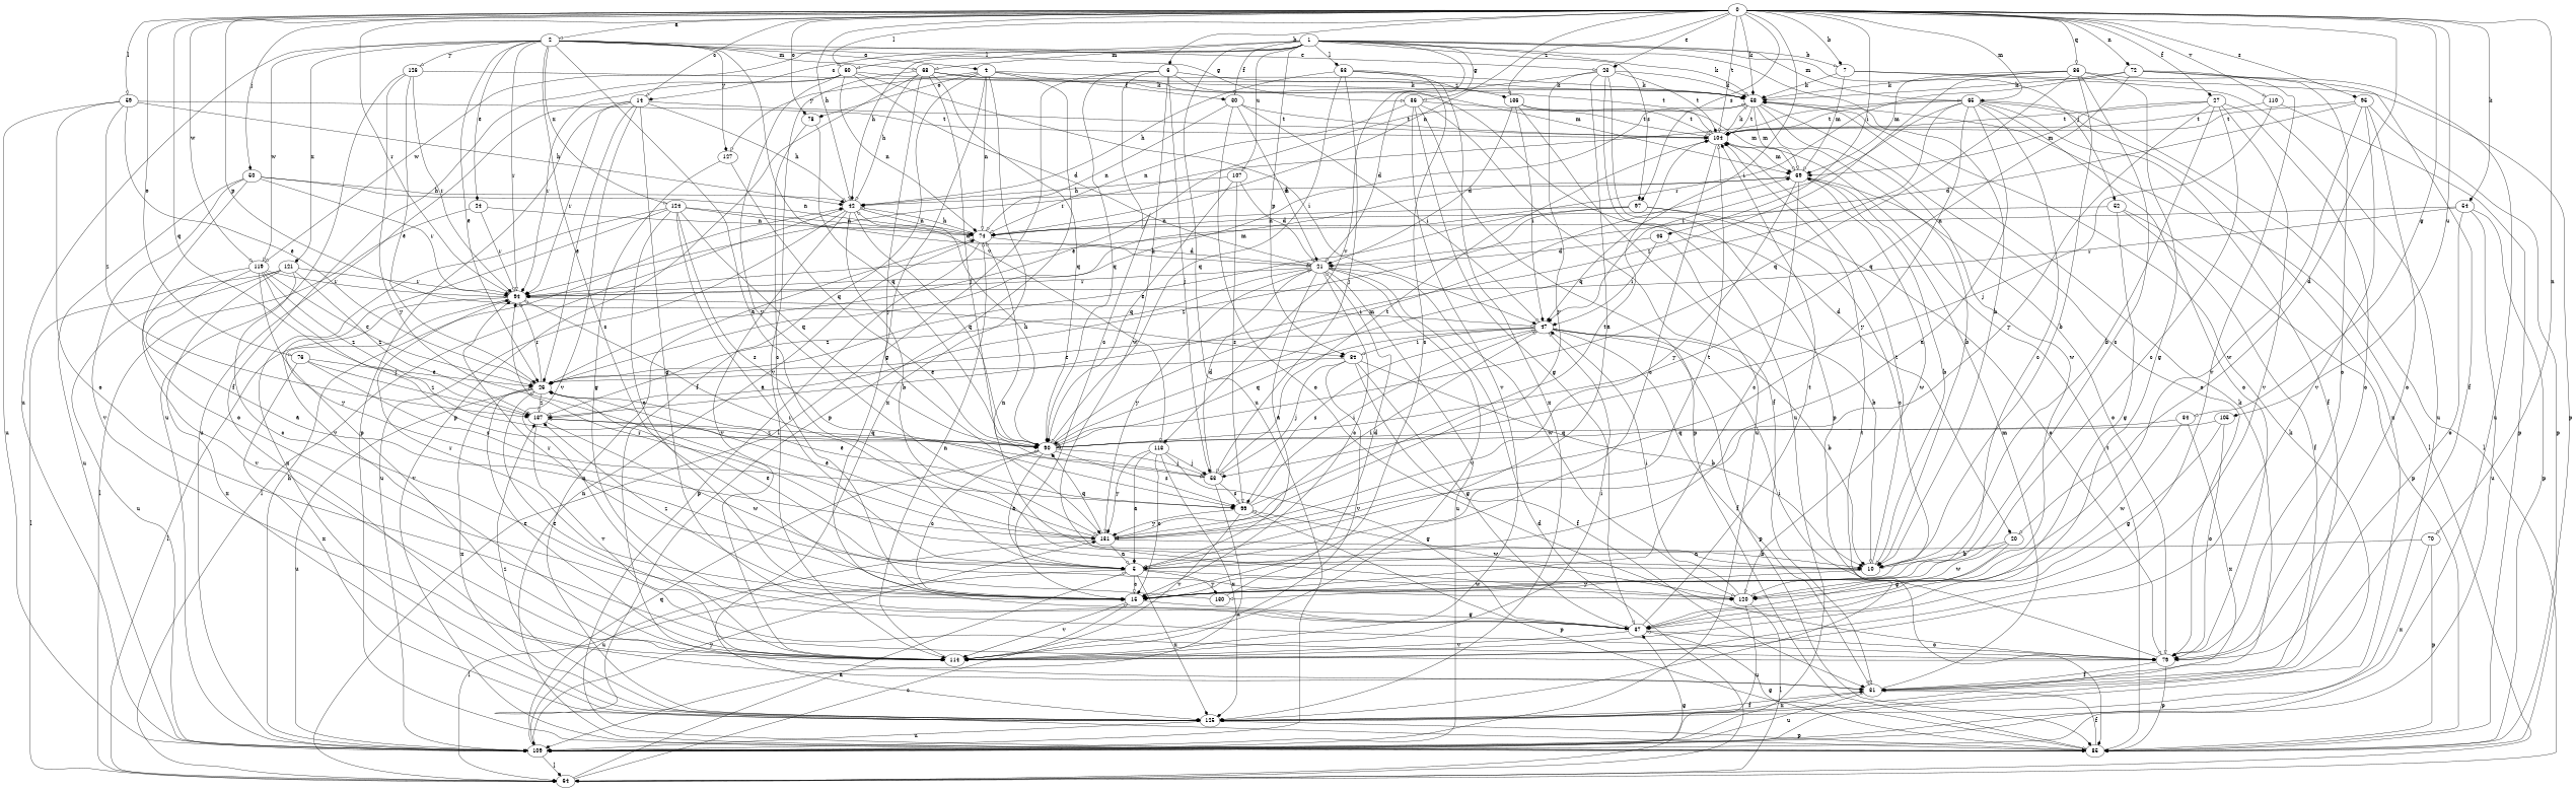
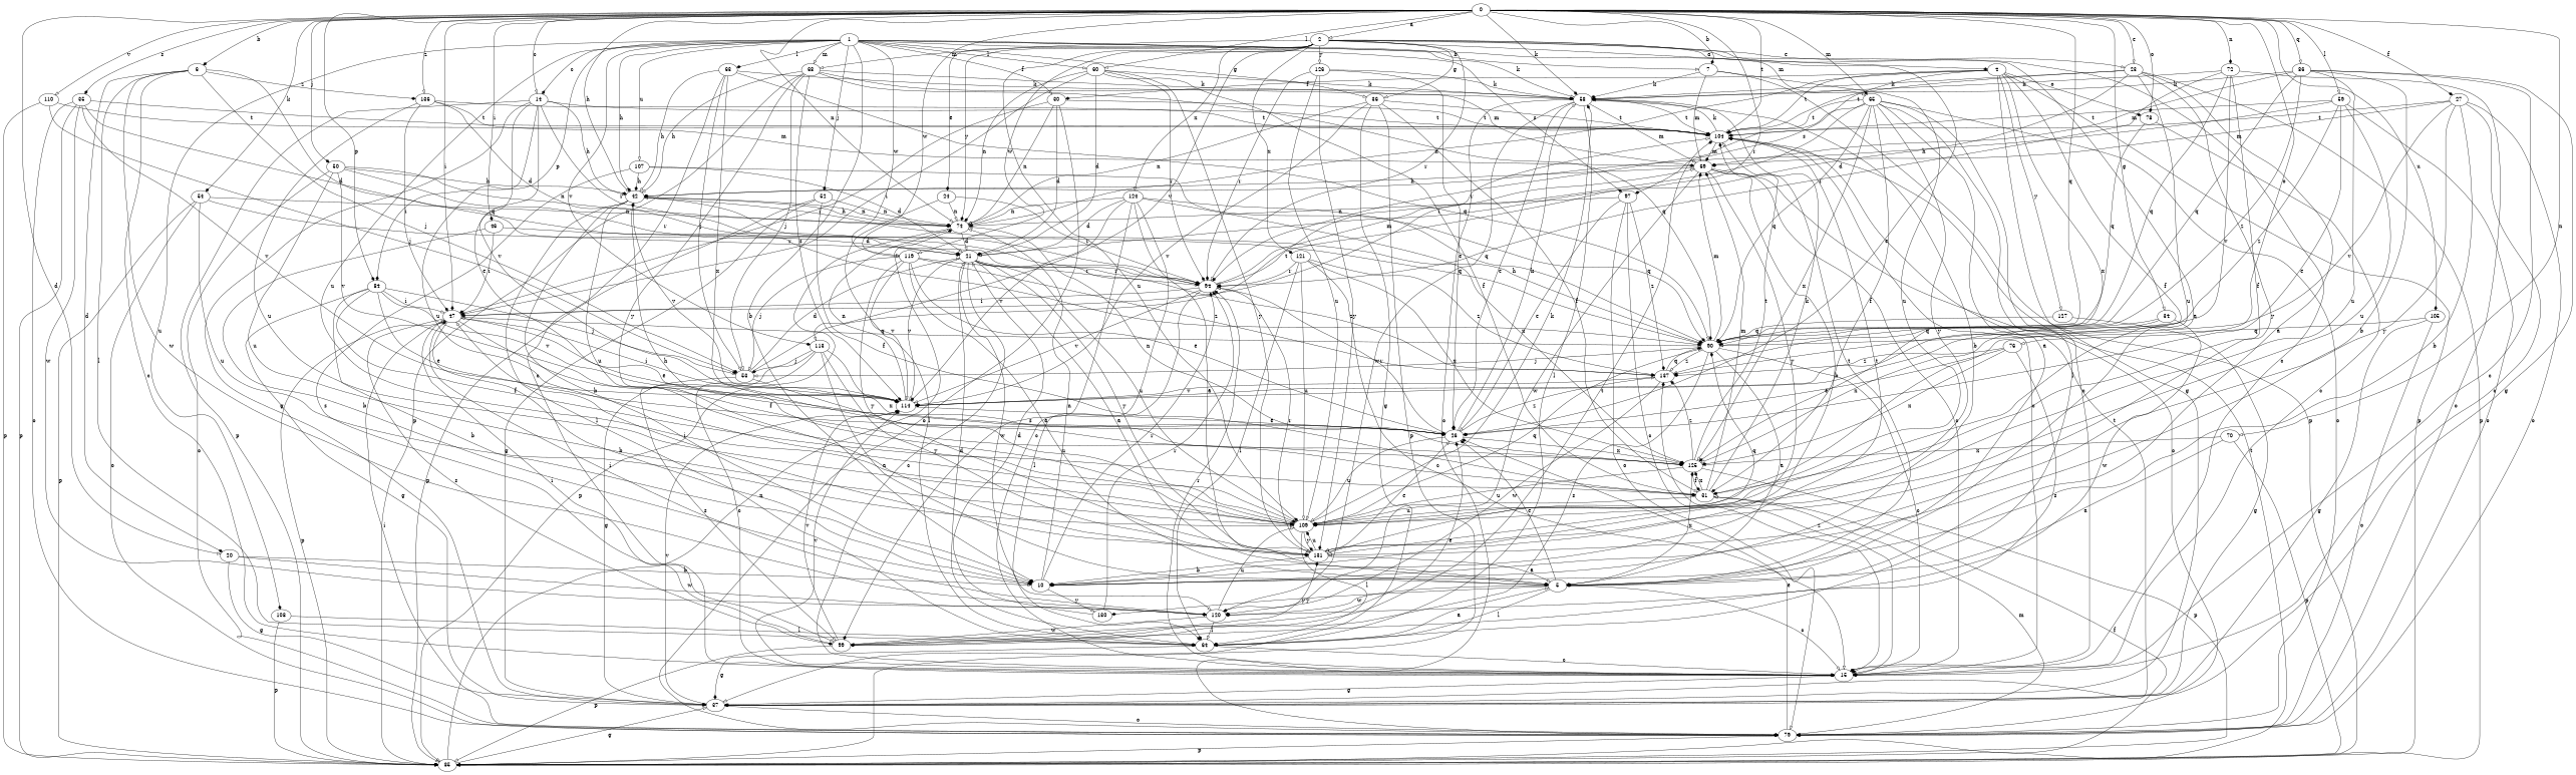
  strict digraph {
    edge [arrowhead=diamond]
    0
    2
    6
    7
    14
    20
    23
    27
    34
    42
    46
    47
    50
    54
    58
    59
    60
    65
    70
    72
    74
    76
    78
    84
    86
    90
    94
-   95
+   95 [label=35]
    97
    104
    105
    110
    119
    136
    36
    68
    109
    113
    4
    5
    15
    24
    26
    121
    124
    126
    127
    64
    120
    53
    85
    69
    37
    114
    10
    21
    131
    79
    125
    31
    99
    137
    1
    30
    52
    63
    107
+   108
    130
    0 -> 2 [arrowhead=onormal label=a]
    0 -> 6 [label=b]
    0 -> 7 [label=b]
    0 -> 14 [arrowhead=onormal label=c]
    0 -> 20 [arrowhead=onormal label=d]
-   0 -> 23 [label=e]
+   0 -> 23 [arrowhead=onormal label=e]
    0 -> 27 [label=f]
    0 -> 34 [arrowhead=onormal label=g]
    0 -> 42 [arrowhead=onormal label=h]
    0 -> 46 [label=i]
    0 -> 47 [label=i]
    0 -> 50 [label=j]
    0 -> 54 [label=k]
    0 -> 58 [label=k]
    0 -> 59 [arrowhead=onormal label=l]
    0 -> 60 [arrowhead=onormal label=l]
    0 -> 65 [label=m]
    0 -> 70 [arrowhead=onormal label=n]
    0 -> 72 [label=n]
    0 -> 74 [arrowhead=onormal label=n]
    0 -> 76 [arrowhead=onormal label=o]
    0 -> 78 [label=o]
    0 -> 84 [label=p]
    0 -> 86 [arrowhead=onormal label=q]
    0 -> 90 [label=q]
    0 -> 94 [arrowhead=onormal label=r]
    0 -> 95 [label=s]
-   0 -> 97 [label=s]
+   4 -> 97 [label=s]
    0 -> 104 [arrowhead=onormal label=t]
    0 -> 105 [label=u]
    0 -> 110 [arrowhead=onormal label=v]
    0 -> 119 [arrowhead=onormal label=w]
    0 -> 136 [arrowhead=onormal label=z]
    2 -> 23 [arrowhead=onormal label=e]
    2 -> 94 [arrowhead=onormal label=r]
    2 -> 119 [arrowhead=onormal label=w]
    2 -> 36 [arrowhead=onormal label=g]
    2 -> 68 [arrowhead=onormal label=m]
    2 -> 109 [label=u]
    2 -> 113 [arrowhead=onormal label=v]
    2 -> 4 [label=a]
    2 -> 5 [label=a]
    2 -> 15 [label=c]
    2 -> 24 [label=e]
    2 -> 26 [label=e]
    2 -> 121 [label=x]
    2 -> 124 [arrowhead=onormal label=x]
    2 -> 126 [arrowhead=onormal label=y]
-   2 -> 127 [label=y]
+   2 -> 74 [label=y]
    6 -> 20 [label=d]
    6 -> 90 [label=q]
    6 -> 136 [label=z]
    6 -> 15 [arrowhead=onormal label=c]
    6 -> 64 [label=l]
    6 -> 120 [label=w]
    6 -> 53 [label=j]
    7 -> 58 [label=k]
    7 -> 109 [arrowhead=onormal label=u]
    7 -> 85 [arrowhead=onormal label=p]
    7 -> 69 [arrowhead=onormal label=m]
    14 -> 42 [arrowhead=onormal label=h]
    14 -> 94 [label=r]
    14 -> 104 [label=t]
    14 -> 109 [arrowhead=onormal label=u]
    14 -> 26 [label=e]
    14 -> 85 [arrowhead=onormal label=p]
    14 -> 37 [arrowhead=onormal label=g]
    14 -> 114 [arrowhead=onormal label=v]
    20 -> 120 [arrowhead=onormal label=w]
    20 -> 37 [arrowhead=onormal label=g]
    20 -> 10 [arrowhead=onormal label=b]
    23 -> 58 [label=k]
    23 -> 104 [label=t]
    23 -> 109 [label=u]
    23 -> 5 [arrowhead=onormal label=a]
    23 -> 85 [label=p]
    23 -> 21 [arrowhead=onormal label=d]
    23 -> 131 [arrowhead=onormal label=y]
    27 -> 104 [label=t]
    27 -> 15 [label=c]
    27 -> 69 [label=m]
    27 -> 114 [label=v]
    27 -> 10 [arrowhead=onormal label=b]
    27 -> 131 [arrowhead=onormal label=y]
    27 -> 79 [label=o]
    34 -> 90 [arrowhead=onormal label=q]
    34 -> 120 [label=w]
    34 -> 125 [arrowhead=onormal label=x]
    42 -> 74 [label=n]
    42 -> 90 [label=q]
    42 -> 109 [arrowhead=onormal label=u]
    42 -> 64 [arrowhead=onormal label=l]
    42 -> 114 [label=v]
    42 -> 10 [label=b]
    46 -> 47 [label=i]
    46 -> 10 [arrowhead=onormal label=b]
    46 -> 21 [label=d]
    47 -> 90 [arrowhead=onormal label=q]
    47 -> 26 [label=e]
    47 -> 85 [label=p]
    47 -> 10 [label=b]
    47 -> 31 [arrowhead=onormal label=f]
    47 -> 99 [label=s]
    50 -> 42 [label=h]
    50 -> 74 [label=n]
    50 -> 94 [label=r]
    50 -> 109 [arrowhead=onormal label=u]
    50 -> 114 [arrowhead=onormal label=v]
    50 -> 79 [label=o]
    54 -> 74 [arrowhead=onormal label=n]
    54 -> 94 [arrowhead=onormal label=r]
    54 -> 109 [arrowhead=onormal label=u]
    54 -> 85 [label=p]
    54 -> 79 [arrowhead=onormal label=o]
    58 -> 104 [label=t]
    58 -> 26 [label=e]
    58 -> 64 [arrowhead=onormal label=l]
    58 -> 120 [label=w]
    58 -> 69 [arrowhead=onormal label=m]
    58 -> 10 [label=b]
    58 -> 79 [label=o]
    59 -> 42 [label=h]
    59 -> 104 [arrowhead=onormal label=t]
    59 -> 109 [label=u]
    59 -> 26 [arrowhead=onormal label=e]
    59 -> 79 [arrowhead=onormal label=o]
    59 -> 137 [label=z]
    60 -> 47 [label=i]
    60 -> 58 [arrowhead=onormal label=k]
    60 -> 74 [label=n]
    60 -> 94 [label=r]
    60 -> 21 [arrowhead=onormal label=d]
    60 -> 131 [arrowhead=onormal label=y]
    60 -> 31 [arrowhead=onormal label=f]
    65 -> 47 [label=i]
    65 -> 90 [label=q]
    65 -> 94 [label=r]
    65 -> 104 [label=t]
    65 -> 5 [arrowhead=onormal label=a]
    65 -> 15 [arrowhead=onormal label=c]
    65 -> 64 [label=l]
    65 -> 131 [arrowhead=onormal label=y]
    65 -> 79 [arrowhead=onormal label=o]
    65 -> 125 [arrowhead=onormal label=x]
    65 -> 31 [label=f]
    70 -> 5 [label=a]
    70 -> 85 [arrowhead=onormal label=p]
    70 -> 125 [arrowhead=onormal label=x]
    72 -> 58 [label=k]
    72 -> 90 [arrowhead=onormal label=q]
    72 -> 94 [label=r]
    72 -> 114 [label=v]
    72 -> 79 [arrowhead=onormal label=o]
    72 -> 31 [arrowhead=onormal label=f]
    74 -> 42 [arrowhead=onormal label=h]
    74 -> 85 [arrowhead=onormal label=p]
    74 -> 21 [arrowhead=onormal label=d]
    76 -> 26 [label=e]
    76 -> 125 [label=x]
    76 -> 99 [label=s]
    76 -> 137 [label=z]
    78 -> 90 [label=q]
    78 -> 15 [arrowhead=onormal label=c]
-   47 -> 84 [arrowhead=onormal label=i]
+   84 -> 47 [arrowhead=onormal label=i]
    84 -> 26 [label=e]
    84 -> 53 [arrowhead=onormal label=j]
    84 -> 37 [arrowhead=onormal label=g]
    84 -> 114 [label=v]
    84 -> 10 [label=b]
    84 -> 31 [label=f]
    86 -> 58 [arrowhead=onormal label=k]
    86 -> 90 [arrowhead=onormal label=q]
    86 -> 109 [label=u]
    86 -> 15 [label=c]
    86 -> 69 [label=m]
    86 -> 37 [arrowhead=onormal label=g]
    86 -> 10 [label=b]
    86 -> 137 [arrowhead=onormal label=z]
    90 -> 42 [arrowhead=onormal label=h]
    90 -> 5 [label=a]
    90 -> 15 [arrowhead=onormal label=c]
    90 -> 53 [arrowhead=onormal label=j]
    90 -> 69 [label=m]
    90 -> 99 [label=s]
    90 -> 137 [arrowhead=onormal label=z]
    94 -> 47 [arrowhead=onormal label=i]
    94 -> 64 [label=l]
    94 -> 69 [arrowhead=onormal label=m]
    94 -> 114 [arrowhead=onormal label=v]
    95 -> 104 [arrowhead=onormal label=t]
    95 -> 120 [label=w]
    95 -> 85 [arrowhead=onormal label=p]
    95 -> 114 [label=v]
    95 -> 21 [arrowhead=onormal label=d]
    95 -> 79 [arrowhead=onormal label=o]
    97 -> 74 [label=n]
    97 -> 15 [label=c]
    97 -> 26 [arrowhead=onormal label=e]
    97 -> 79 [arrowhead=onormal label=o]
    97 -> 137 [label=z]
    104 -> 58 [arrowhead=onormal label=k]
    104 -> 15 [label=c]
    104 -> 69 [label=m]
    105 -> 90 [arrowhead=onormal label=q]
    105 -> 37 [label=g]
    105 -> 79 [label=o]
    110 -> 104 [label=t]
    110 -> 53 [label=j]
    110 -> 85 [arrowhead=onormal label=p]
    119 -> 94 [arrowhead=onormal label=r]
    119 -> 5 [arrowhead=onormal label=a]
    119 -> 26 [label=e]
    119 -> 53 [arrowhead=onormal label=j]
    119 -> 114 [arrowhead=onormal label=v]
    119 -> 131 [arrowhead=onormal label=y]
    119 -> 137 [label=z]
    136 -> 47 [label=i]
    136 -> 104 [arrowhead=onormal label=t]
    136 -> 109 [arrowhead=onormal label=u]
    136 -> 69 [arrowhead=onormal label=m]
    136 -> 21 [label=d]
    36 -> 74 [arrowhead=onormal label=n]
    36 -> 104 [arrowhead=onormal label=t]
    36 -> 85 [arrowhead=onormal label=p]
    36 -> 37 [arrowhead=onormal label=g]
    36 -> 114 [label=v]
    36 -> 31 [arrowhead=onormal label=f]
    68 -> 42 [arrowhead=onormal label=h]
    68 -> 58 [label=k]
    68 -> 90 [label=q]
    68 -> 53 [arrowhead=onormal label=j]
    68 -> 85 [label=p]
    68 -> 69 [label=m]
-   68 -> 114 [label=v]
+   68 -> 114 [label=s]
    68 -> 131 [label=y]
    109 -> 42 [label=h]
    109 -> 58 [label=k]
    109 -> 90 [arrowhead=onormal label=q]
    109 -> 64 [label=l]
    109 -> 131 [label=y]
    113 -> 5 [label=a]
    113 -> 15 [label=c]
    113 -> 53 [label=j]
    113 -> 37 [arrowhead=onormal label=g]
    113 -> 131 [label=y]
    113 -> 125 [label=x]
    4 -> 74 [arrowhead=onormal label=n]
    4 -> 78 [label=o]
    4 -> 104 [arrowhead=onormal label=t]
    4 -> 127 [arrowhead=onormal label=y]
    4 -> 85 [arrowhead=onormal label=p]
    4 -> 37 [arrowhead=onormal label=g]
    4 -> 125 [label=x]
    4 -> 31 [label=f]
    4 -> 30 [label=f]
    5 -> 104 [arrowhead=onormal label=t]
    5 -> 15 [arrowhead=onormal label=c]
    5 -> 26 [label=e]
    5 -> 64 [arrowhead=onormal label=l]
    5 -> 120 [label=w]
    5 -> 125 [label=x]
    5 -> 130 [label=y]
    15 -> 94 [label=r]
    15 -> 37 [arrowhead=onormal label=g]
    15 -> 114 [label=v]
    15 -> 137 [label=z]
    24 -> 74 [arrowhead=onormal label=n]
    24 -> 94 [arrowhead=onormal label=r]
    24 -> 64 [label=l]
    26 -> 58 [arrowhead=onormal label=k]
    26 -> 94 [arrowhead=onormal label=r]
    26 -> 109 [arrowhead=onormal label=u]
    26 -> 125 [label=x]
    26 -> 137 [arrowhead=onormal label=z]
    121 -> 94 [label=r]
    121 -> 109 [arrowhead=onormal label=u]
    121 -> 15 [arrowhead=onormal label=c]
    121 -> 64 [label=l]
    121 -> 125 [label=x]
    121 -> 137 [arrowhead=onormal label=z]
    124 -> 74 [arrowhead=onormal label=n]
    124 -> 90 [label=q]
    124 -> 5 [label=a]
    124 -> 15 [label=c]
    124 -> 114 [label=v]
    124 -> 21 [arrowhead=onormal label=d]
    124 -> 125 [label=x]
    124 -> 99 [label=s]
    126 -> 58 [label=k]
    126 -> 94 [label=r]
    126 -> 109 [arrowhead=onormal label=u]
    126 -> 26 [label=e]
    126 -> 131 [label=y]
    127 -> 90 [arrowhead=onormal label=q]
    127 -> 37 [label=g]
    64 -> 5 [arrowhead=onormal label=a]
    64 -> 15 [arrowhead=onormal label=c]
    64 -> 37 [label=g]
    64 -> 21 [arrowhead=onormal label=d]
    120 -> 47 [label=i]
    120 -> 109 [arrowhead=onormal label=u]
    120 -> 64 [arrowhead=onormal label=l]
    120 -> 99 [arrowhead=onormal label=w]
    53 -> 104 [arrowhead=onormal label=t]
    53 -> 109 [label=u]
    53 -> 21 [arrowhead=onormal label=d]
    53 -> 99 [arrowhead=onormal label=s]
    85 -> 74 [label=n]
    85 -> 104 [arrowhead=onormal label=t]
    85 -> 37 [arrowhead=onormal label=g]
    85 -> 31 [arrowhead=onormal label=f]
    69 -> 42 [label=h]
    69 -> 15 [label=c]
    69 -> 120 [arrowhead=onormal label=w]
    69 -> 10 [arrowhead=onormal label=b]
    69 -> 131 [arrowhead=onormal label=y]
    69 -> 79 [arrowhead=onormal label=o]
    37 -> 104 [label=t]
    37 -> 114 [arrowhead=onormal label=v]
    37 -> 79 [label=o]
    114 -> 47 [arrowhead=onormal label=i]
    114 -> 74 [arrowhead=onormal label=n]
    114 -> 26 [arrowhead=onormal label=e]
    10 -> 74 [arrowhead=onormal label=n]
    10 -> 94 [label=r]
    10 -> 104 [label=t]
    10 -> 130 [arrowhead=onormal label=y]
    21 -> 94 [label=r]
    21 -> 109 [arrowhead=onormal label=u]
    21 -> 5 [arrowhead=onormal label=a]
    21 -> 15 [label=c]
    21 -> 120 [arrowhead=onormal label=w]
    21 -> 114 [arrowhead=onormal label=v]
    21 -> 131 [arrowhead=onormal label=y]
    21 -> 137 [arrowhead=onormal label=z]
    131 -> 47 [arrowhead=onormal label=i]
    131 -> 90 [label=q]
    131 -> 94 [arrowhead=onormal label=r]
    131 -> 109 [label=u]
    131 -> 5 [arrowhead=onormal label=a]
    131 -> 26 [arrowhead=onormal label=e]
    131 -> 10 [label=b]
    79 -> 47 [arrowhead=onormal label=i]
-   79 -> 26 [arrowhead=onormal label=e]
+   79 -> 26 [label=e]
    79 -> 85 [arrowhead=onormal label=p]
-   79 -> 31 [arrowhead=onormal label=f]
+   79 -> 31 [arrowhead=onormal label=m]
    125 -> 74 [arrowhead=onormal label=n]
    125 -> 104 [label=t]
    125 -> 109 [label=u]
    125 -> 85 [arrowhead=onormal label=p]
    125 -> 31 [label=f]
    125 -> 137 [label=z]
    31 -> 58 [arrowhead=onormal label=k]
    31 -> 109 [label=u]
    31 -> 69 [label=m]
    31 -> 125 [label=x]
    99 -> 47 [arrowhead=onormal label=i]
    99 -> 104 [label=t]
    99 -> 26 [label=e]
    99 -> 85 [arrowhead=onormal label=p]
    99 -> 114 [label=v]
    99 -> 131 [label=y]
    137 -> 90 [label=q]
    137 -> 120 [label=w]
    137 -> 114 [label=v]
    1 -> 7 [arrowhead=onormal label=b]
    1 -> 14 [label=c]
    1 -> 42 [label=h]
    1 -> 58 [arrowhead=onormal label=k]
    1 -> 60 [arrowhead=onormal label=l]
    1 -> 65 [arrowhead=onormal label=m]
    1 -> 84 [label=p]
    1 -> 97 [label=s]
    1 -> 119 [arrowhead=onormal label=w]
    1 -> 36 [arrowhead=onormal label=g]
    1 -> 68 [arrowhead=onormal label=m]
    1 -> 109 [label=u]
    1 -> 113 [label=v]
    1 -> 10 [label=b]
    1 -> 30 [arrowhead=onormal label=f]
    1 -> 52 [label=j]
    1 -> 63 [label=l]
    1 -> 107 [arrowhead=onormal label=u]
+   1 -> 108 [label=u]
    30 -> 47 [arrowhead=onormal label=i]
    30 -> 74 [arrowhead=onormal label=n]
    30 -> 104 [arrowhead=onormal label=t]
    30 -> 21 [label=d]
    30 -> 79 [label=o]
    52 -> 74 [label=n]
    52 -> 85 [arrowhead=onormal label=p]
    52 -> 37 [label=g]
    52 -> 31 [label=f]
    63 -> 42 [arrowhead=onormal label=h]
    63 -> 58 [arrowhead=onormal label=k]
    63 -> 90 [arrowhead=onormal label=q]
    63 -> 15 [label=c]
    63 -> 53 [arrowhead=onormal label=j]
    63 -> 125 [label=x]
    107 -> 42 [label=h]
    107 -> 90 [label=q]
    107 -> 21 [arrowhead=onormal label=d]
    107 -> 99 [arrowhead=onormal label=s]
+   108 -> 64 [arrowhead=onormal label=l]
+   108 -> 85 [arrowhead=onormal label=p]
    130 -> 94 [label=r]
    130 -> 21 [arrowhead=onormal label=d]
  }
